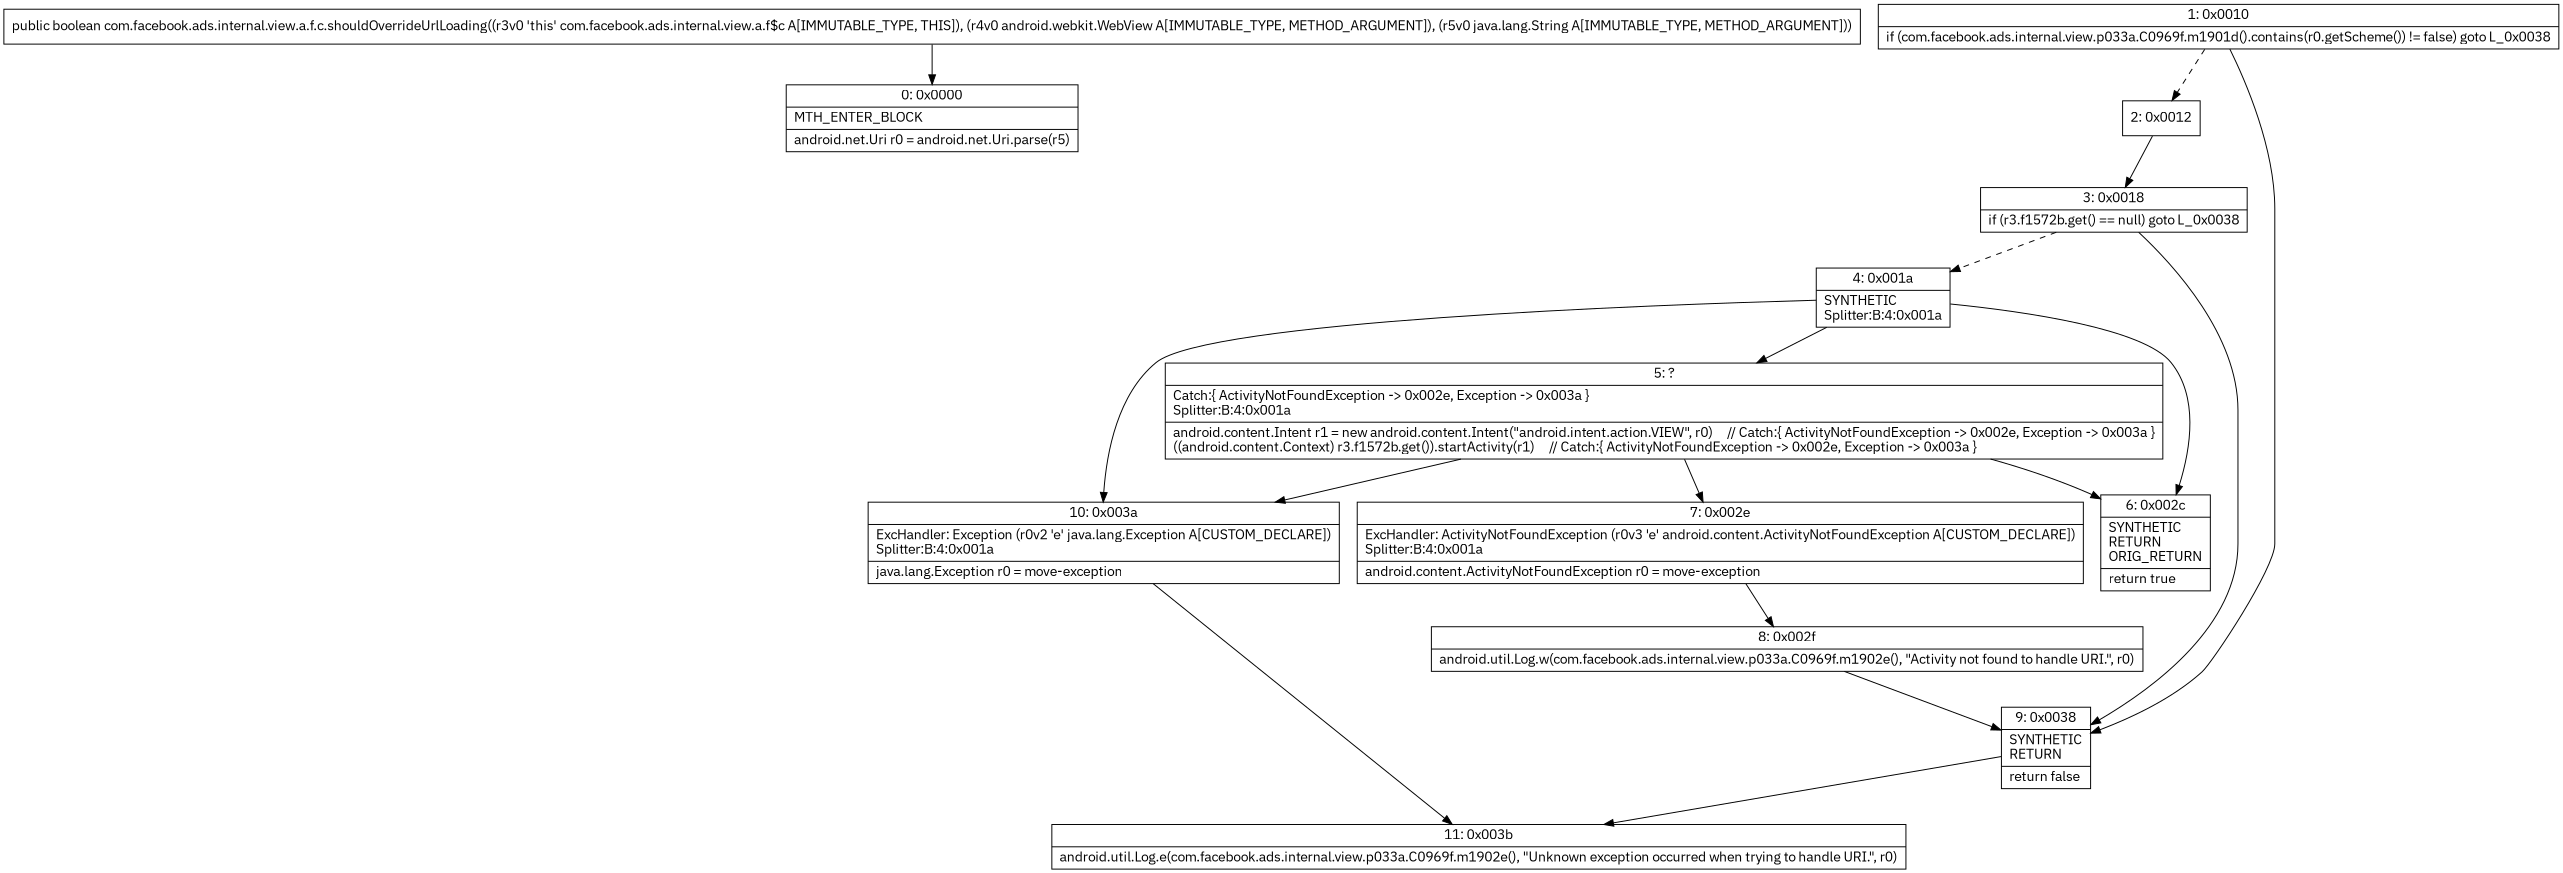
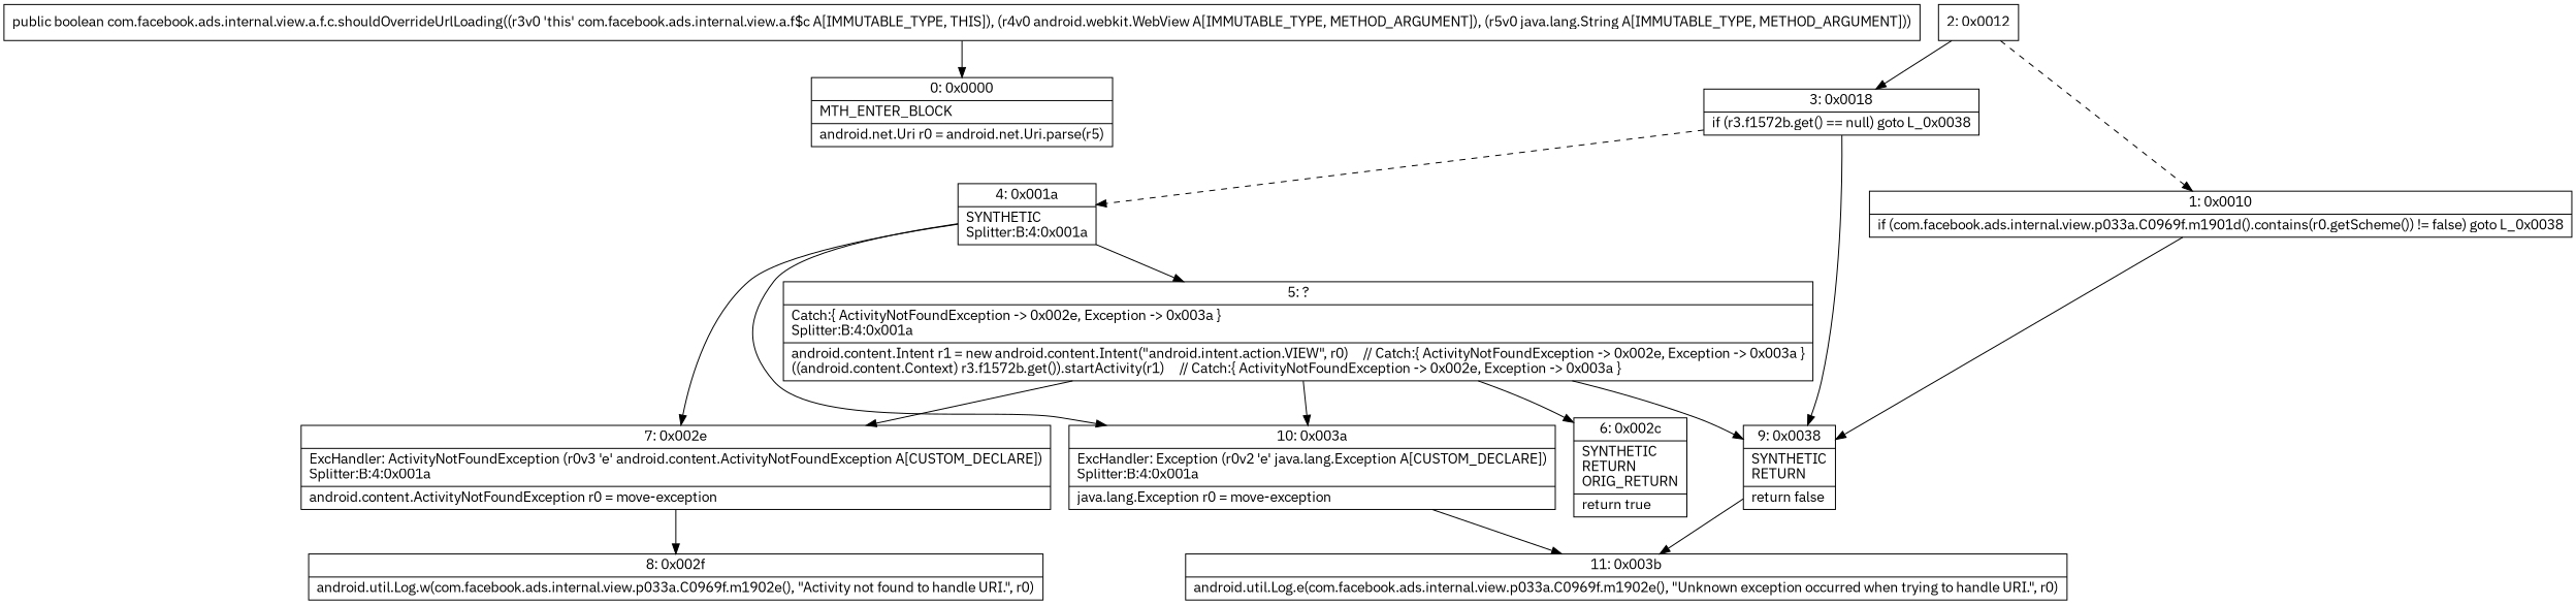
  digraph {
    fontname="IBM Plex Sans"
    node [fontname="IBM Plex Sans" shape=record]
    edge [fontname="IBM Plex Sans"]
    n1 [label="{0\:\ 0x0000|MTH_ENTER_BLOCK\l|android.net.Uri r0 = android.net.Uri.parse(r5)\l}"]
    n2 [label="{1\:\ 0x0010|if (com.facebook.ads.internal.view.p033a.C0969f.m1901d().contains(r0.getScheme()) != false) goto L_0x0038\l}"]
    n3 [label="{2\:\ 0x0012}"]
    n4 [label="{9\:\ 0x0038|SYNTHETIC\lRETURN\l|return false\l}"]
    n5 [label="{3\:\ 0x0018|if (r3.f1572b.get() == null) goto L_0x0038\l}"]
    n6 [label="{11\:\ 0x003b|android.util.Log.e(com.facebook.ads.internal.view.p033a.C0969f.m1902e(), \"Unknown exception occurred when trying to handle URI.\", r0)\l}"]
    n7 [label="{4\:\ 0x001a|SYNTHETIC\lSplitter:B:4:0x001a\l}"]
    n8 [label="{5\:\ ?|Catch:\{ ActivityNotFoundException \-\> 0x002e, Exception \-\> 0x003a \}\lSplitter:B:4:0x001a\l|android.content.Intent r1 = new android.content.Intent(\"android.intent.action.VIEW\", r0)     \/\/ Catch:\{ ActivityNotFoundException \-\> 0x002e, Exception \-\> 0x003a \}\l((android.content.Context) r3.f1572b.get()).startActivity(r1)     \/\/ Catch:\{ ActivityNotFoundException \-\> 0x002e, Exception \-\> 0x003a \}\l}"]
    n9 [label="{7\:\ 0x002e|ExcHandler: ActivityNotFoundException (r0v3 'e' android.content.ActivityNotFoundException A[CUSTOM_DECLARE])\lSplitter:B:4:0x001a\l|android.content.ActivityNotFoundException r0 = move\-exception\l}"]
    n10 [label="{10\:\ 0x003a|ExcHandler: Exception (r0v2 'e' java.lang.Exception A[CUSTOM_DECLARE])\lSplitter:B:4:0x001a\l|java.lang.Exception r0 = move\-exception\l}"]
    n11 [label="{6\:\ 0x002c|SYNTHETIC\lRETURN\lORIG_RETURN\l|return true\l}"]
    n12 [label="{8\:\ 0x002f|android.util.Log.w(com.facebook.ads.internal.view.p033a.C0969f.m1902e(), \"Activity not found to handle URI.\", r0)\l}"]
    n13 [label="{public boolean com.facebook.ads.internal.view.a.f.c.shouldOverrideUrlLoading((r3v0 'this' com.facebook.ads.internal.view.a.f$c A[IMMUTABLE_TYPE, THIS]), (r4v0 android.webkit.WebView A[IMMUTABLE_TYPE, METHOD_ARGUMENT]), (r5v0 java.lang.String A[IMMUTABLE_TYPE, METHOD_ARGUMENT])) }"]
-   n2 -> n3 [style=dashed]
+   n3 -> n2 [style=dashed]
    n2 -> n4
    n3 -> n5
    n4 -> n6
    n5 -> n4
    n5 -> n7 [style=dashed]
    n7 -> n8
-   n7 -> n11
+   n7 -> n9
    n7 -> n10
    n8 -> n9
    n8 -> n10
    n8 -> n11
    n9 -> n12
    n10 -> n6
-   n12 -> n4
+   n8 -> n4
    n13 -> n1
  }
